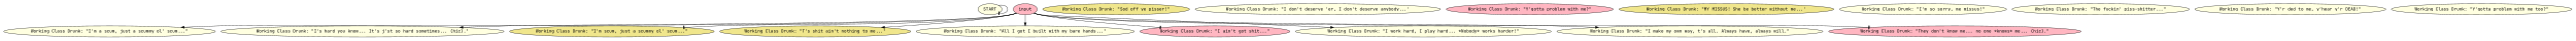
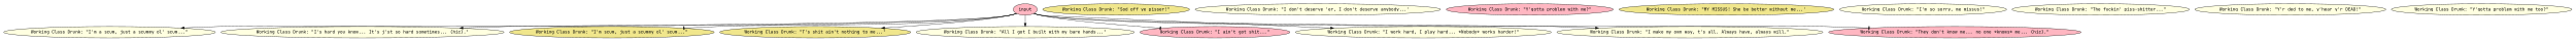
  digraph {
    fontname="JetBrains Mono"
    node [style=filled fillcolor=lightyellow fontname="JetBrains Mono"]
    edge [arrowhead=normal fontname="JetBrains Mono"]
-   n1 [label=START]
    n2 [label=input fillcolor=lightpink]
    n3 [label="Working Class Drunk: \"I'm a scum, just a scummy ol' scum...\""]
    n4 [label="Working Class Drunk: \"I's hard you know... It's j'st so hard sometimes... (hic).\""]
    n5 [label="Working Class Drunk: \"I'm scum, just a scummy ol' scum...\"" fillcolor=khaki]
    n6 [label="Working Class Drunk: \"T's shit ain't nothing to me...\"" fillcolor=khaki]
    n7 [label="Working Class Drunk: \"All I got I built with my bare hands...\""]
    n8 [label="Working Class Drunk: \"I ain't got shit...\"" fillcolor=lightpink]
    n9 [label="Working Class Drunk: \"I work hard, I play hard... *Nobody* works harder!\""]
    n10 [label="Working Class Drunk: \"I make my own way, t's all. Always have, always will.\""]
    n11 [label="Working Class Drunk: \"They don't know me... no one *knows* me... (hic).\"" fillcolor=lightpink]
    n12 [label="Working Class Drunk: \"Sod off ye pisser!\"" fillcolor=khaki]
    n13 [label="Working Class Drunk: \"I don't deserve 'er, I don't deserve anybody...\""]
    n14 [label="Working Class Drunk: \"Y'gotta problem with me?\"" fillcolor=lightpink]
    n15 [label="Working Class Drunk: \"MY MISSUS! She be better without me...\"" fillcolor=khaki]
    n16 [label="Working Class Drunk: \"I'm so sorry, me missus!\""]
    n17 [label="Working Class Drunk: \"The fuckin' piss-shitter...\""]
    n18 [label="Working Class Drunk: \"Y'r ded to me, y'hear y'r DEAD!\""]
    n19 [label="Working Class Drunk: \"Y'gotta problem with me too?\""]
-   n1 -> n1 [arrowhead=tee]
    n2 -> n3
    n2 -> n4
    n2 -> n5 [arrowhead=tee]
    n2 -> n6
    n2 -> n7
    n2 -> n8 [arrowhead=tee]
    n2 -> n9
    n2 -> n10
    n2 -> n11 [arrowhead=tee]
  }
